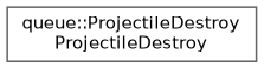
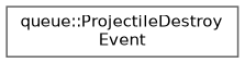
  digraph {
    rankdir=LR
-   n1 [color=grey40 fillcolor=white fontname=Helvetica fontsize=10 height=0.2 label="queue::ProjectileDestroy\lProjectileDestroy" shape=box style=filled width=0.4]
+   n1 [color=grey40 fillcolor=white fontname=Helvetica fontsize=10 height=0.2 label="queue::ProjectileDestroy\lEvent" shape=box style=filled width=0.4]
  }
